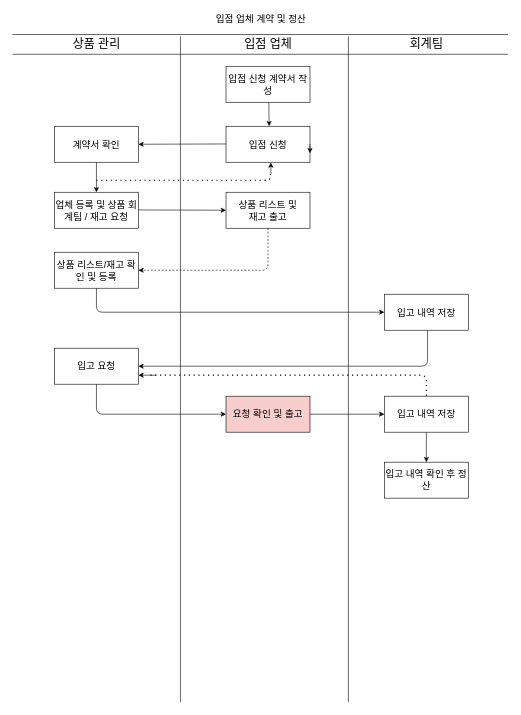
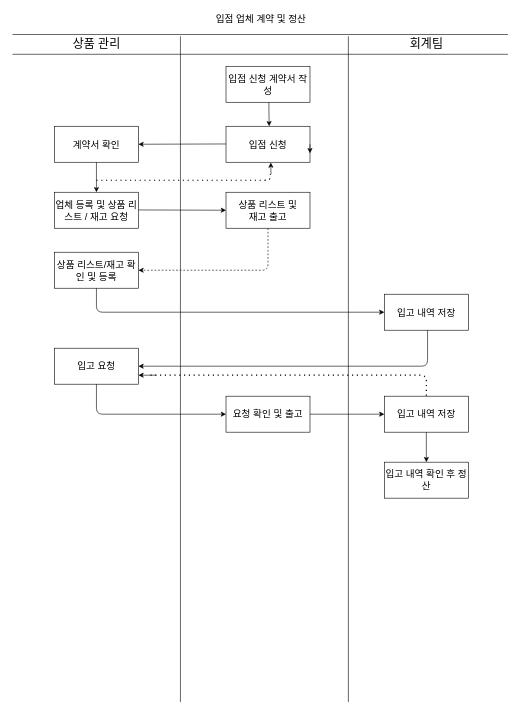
  <mxCell id="0" />
  <mxCell id="1" parent="0" />
  <mxCell id="2" value="" style="endArrow=none;html=1;" parent="1" edge="1"><mxGeometry width="50" height="50" relative="1" as="geometry"><mxPoint y="90" as="sourcePoint" x="20" /><mxPoint x="846" y="90" as="targetPoint" /></mxGeometry></mxCell>
  <mxCell id="3" value="" style="endArrow=none;html=1;" parent="1" edge="1"><mxGeometry width="50" height="50" relative="1" as="geometry"><mxPoint y="57" as="sourcePoint" x="20" /><mxPoint x="846" y="57" as="targetPoint" /></mxGeometry></mxCell>
  <mxCell id="4" value="" style="endArrow=none;html=1;" parent="1" edge="1"><mxGeometry width="50" height="50" relative="1" as="geometry"><mxPoint x="580" y="1170" as="sourcePoint" /><mxPoint x="580" y="60" as="targetPoint" /></mxGeometry></mxCell>
  <mxCell id="5" value="" style="endArrow=none;html=1;" parent="1" edge="1"><mxGeometry width="50" height="50" relative="1" as="geometry"><mxPoint x="300" y="1170" as="sourcePoint" /><mxPoint x="300" y="60" as="targetPoint" /></mxGeometry></mxCell>
- <mxCell id="6" value="입점 업체" style="text;html=1;align=center;verticalAlign=middle;resizable=0;points=[];autosize=1;fontSize=20;" parent="1" vertex="1"><mxGeometry x="396" y="57" width="100" height="30" as="geometry" /></mxCell>
  <mxCell id="7" value="상품 관리" style="text;html=1;align=center;verticalAlign=middle;resizable=0;points=[];autosize=1;fontSize=20;" parent="1" vertex="1"><mxGeometry x="110" y="57" width="100" height="30" as="geometry" /></mxCell>
  <mxCell id="8" value="입점 신청 계약서 작성" style="rounded=0;whiteSpace=wrap;html=1;sketch=0;fontSize=16;" parent="1" vertex="1"><mxGeometry x="376" y="110" width="140" height="60" as="geometry" /></mxCell>
  <mxCell id="9" value="&lt;span&gt;입점 업체 계약 및 정산&lt;/span&gt;" style="text;html=1;align=center;verticalAlign=middle;resizable=0;points=[];autosize=1;fontSize=16;" parent="1" vertex="1"><mxGeometry x="344" y="20" width="180" height="20" as="geometry" /></mxCell>
  <mxCell id="10" value="입점 신청" style="rounded=0;whiteSpace=wrap;html=1;sketch=0;fontSize=16;" parent="1" vertex="1"><mxGeometry x="376" y="210" width="140" height="60" as="geometry" /></mxCell>
  <mxCell id="11" value="계약서 확인" style="rounded=0;whiteSpace=wrap;html=1;sketch=0;fontSize=16;" parent="1" vertex="1"><mxGeometry x="90" y="210" width="140" height="60" as="geometry" /></mxCell>
  <mxCell id="12" value="상품 리스트 및 &lt;br&gt;재고 출고" style="rounded=0;whiteSpace=wrap;html=1;sketch=0;fontSize=16;" parent="1" vertex="1"><mxGeometry x="376" y="320" width="140" height="60" as="geometry" /></mxCell>
  <mxCell id="13" value="상품 리스트/재고 확인 및 등록" style="rounded=0;whiteSpace=wrap;html=1;sketch=0;fontSize=16;" parent="1" vertex="1"><mxGeometry x="90" y="420" width="140" height="60" as="geometry" /></mxCell>
  <mxCell id="14" value="" style="endArrow=classic;html=1;fontSize=16;entryX=0.5;entryY=0;entryDx=0;entryDy=0;" parent="1" edge="1"><mxGeometry width="50" height="50" relative="1" as="geometry"><mxPoint x="447.5" y="170" as="sourcePoint" /><mxPoint x="448" y="210" as="targetPoint" /><Array as="points"><mxPoint x="447.5" y="180" /></Array></mxGeometry></mxCell>
  <mxCell id="15" style="edgeStyle=none;rounded=1;sketch=0;orthogonalLoop=1;jettySize=auto;html=1;entryX=0.5;entryY=0;entryDx=0;entryDy=0;fontSize=16;" parent="1" source="10" target="10" edge="1"><mxGeometry relative="1" as="geometry" /></mxCell>
  <mxCell id="16" value="" style="edgeStyle=none;rounded=1;sketch=0;orthogonalLoop=1;jettySize=auto;html=1;fontSize=16;entryX=1;entryY=0.5;entryDx=0;entryDy=0;" parent="1" target="11" edge="1"><mxGeometry relative="1" as="geometry"><mxPoint x="376" y="239.5" as="sourcePoint" /><mxPoint x="326" y="239.5" as="targetPoint" /></mxGeometry></mxCell>
  <mxCell id="17" value="" style="endArrow=classic;html=1;fontSize=16;entryX=0.5;entryY=0;entryDx=0;entryDy=0;" parent="1" target="21" edge="1"><mxGeometry width="50" height="50" relative="1" as="geometry"><mxPoint x="160" y="270" as="sourcePoint" /><mxPoint x="160" y="310" as="targetPoint" /></mxGeometry></mxCell>
  <mxCell id="18" value="" style="edgeStyle=none;rounded=1;sketch=0;orthogonalLoop=1;jettySize=auto;html=1;fontSize=16;" parent="1" edge="1"><mxGeometry relative="1" as="geometry"><mxPoint x="230" y="349.5" as="sourcePoint" /><mxPoint x="376" y="350" as="targetPoint" /></mxGeometry></mxCell>
  <mxCell id="19" value="" style="endArrow=classic;html=1;fontSize=16;exitX=0.5;exitY=1;exitDx=0;exitDy=0;entryX=1;entryY=0.5;entryDx=0;entryDy=0;dashed=1;" parent="1" source="12" target="13" edge="1"><mxGeometry width="50" height="50" relative="1" as="geometry"><mxPoint x="421" y="470" as="sourcePoint" /><mxPoint x="446" y="510" as="targetPoint" /><Array as="points"><mxPoint x="446" y="450" /></Array></mxGeometry></mxCell>
  <mxCell id="20" value="" style="endArrow=classic;html=1;fontSize=16;exitX=0.5;exitY=1;exitDx=0;exitDy=0;entryX=0;entryY=0.5;entryDx=0;entryDy=0;" parent="1" source="13" edge="1"><mxGeometry width="50" height="50" relative="1" as="geometry"><mxPoint x="166" y="480" as="sourcePoint" /><mxPoint x="640" y="520" as="targetPoint" /><Array as="points"><mxPoint x="160" y="520" /></Array></mxGeometry></mxCell>
- <mxCell id="21" value="업체 등록 및 상품 회계팀 / 재고 요청" style="rounded=0;whiteSpace=wrap;html=1;sketch=0;fontSize=16;" parent="1" vertex="1"><mxGeometry x="90" y="320" width="140" height="60" as="geometry" /></mxCell>
+ <mxCell id="21" value="업체 등록 및 상품 리스트 / 재고 요청" style="rounded=0;whiteSpace=wrap;html=1;sketch=0;fontSize=16;" parent="1" vertex="1"><mxGeometry x="90" y="320" width="140" height="60" as="geometry" /></mxCell>
  <mxCell id="22" value="" style="endArrow=none;dashed=1;html=1;dashPattern=1 3;strokeWidth=2;fontSize=16;" parent="1" edge="1"><mxGeometry width="50" height="50" relative="1" as="geometry"><mxPoint x="160" y="300" as="sourcePoint" /><mxPoint x="450" y="290" as="targetPoint" /><Array as="points"><mxPoint x="450" y="300" /></Array></mxGeometry></mxCell>
  <mxCell id="23" value="" style="endArrow=classic;html=1;fontSize=16;entryX=0.533;entryY=1.008;entryDx=0;entryDy=0;entryPerimeter=0;" parent="1" target="10" edge="1"><mxGeometry width="50" height="50" relative="1" as="geometry"><mxPoint x="451" y="290" as="sourcePoint" /><mxPoint x="490" y="350" as="targetPoint" /><Array as="points" /></mxGeometry></mxCell>
  <mxCell id="24" value="회계팀" style="text;html=1;align=center;verticalAlign=middle;resizable=0;points=[];autosize=1;fontSize=20;" parent="1" vertex="1"><mxGeometry x="670" y="57" width="80" height="30" as="geometry" /></mxCell>
  <mxCell id="25" value="입고 내역 저장" style="rounded=0;whiteSpace=wrap;html=1;sketch=0;fontSize=16;" parent="1" vertex="1"><mxGeometry x="640" y="490" width="140" height="60" as="geometry" /></mxCell>
  <mxCell id="26" style="edgeStyle=none;rounded=1;sketch=0;orthogonalLoop=1;jettySize=auto;html=1;exitX=1;exitY=0.5;exitDx=0;exitDy=0;entryX=1;entryY=0.75;entryDx=0;entryDy=0;fontSize=16;" parent="1" source="10" target="10" edge="1"><mxGeometry relative="1" as="geometry" /></mxCell>
- <mxCell id="27" value="요청 확인 및 출고" style="rounded=0;whiteSpace=wrap;html=1;sketch=0;fontSize=16;fillColor=#f8cecc;" parent="1" vertex="1"><mxGeometry x="376" y="660" width="140" height="60" as="geometry" /></mxCell>
+ <mxCell id="27" value="요청 확인 및 출고" style="rounded=0;whiteSpace=wrap;html=1;sketch=0;fontSize=16;" parent="1" vertex="1"><mxGeometry x="376" y="660" width="140" height="60" as="geometry" /></mxCell>
  <mxCell id="28" value="입고 요청" style="rounded=0;whiteSpace=wrap;html=1;sketch=0;fontSize=16;" parent="1" vertex="1"><mxGeometry x="90" y="580" width="140" height="60" as="geometry" /></mxCell>
  <mxCell id="29" value="" style="endArrow=classic;html=1;fontSize=16;exitX=0.5;exitY=1;exitDx=0;exitDy=0;entryX=1;entryY=0.5;entryDx=0;entryDy=0;" parent="1" target="28" edge="1"><mxGeometry width="50" height="50" relative="1" as="geometry"><mxPoint x="712" y="550" as="sourcePoint" /><mxPoint x="496" y="620" as="targetPoint" /><Array as="points"><mxPoint x="712" y="610" /></Array></mxGeometry></mxCell>
  <mxCell id="30" value="" style="endArrow=classic;html=1;fontSize=16;exitX=0.5;exitY=1;exitDx=0;exitDy=0;entryX=0;entryY=0.5;entryDx=0;entryDy=0;" parent="1" target="27" edge="1"><mxGeometry width="50" height="50" relative="1" as="geometry"><mxPoint x="160" y="640" as="sourcePoint" /><mxPoint x="640" y="680" as="targetPoint" /><Array as="points"><mxPoint x="160" y="690" /></Array></mxGeometry></mxCell>
  <mxCell id="31" value="입고 내역 저장" style="rounded=0;whiteSpace=wrap;html=1;sketch=0;fontSize=16;" parent="1" vertex="1"><mxGeometry x="640" y="660" width="140" height="60" as="geometry" /></mxCell>
  <mxCell id="32" value="" style="endArrow=none;dashed=1;html=1;dashPattern=1 3;strokeWidth=2;entryX=0.5;entryY=0;entryDx=0;entryDy=0;" parent="1" target="31" edge="1"><mxGeometry width="50" height="50" relative="1" as="geometry"><mxPoint x="250" y="625" as="sourcePoint" /><mxPoint x="460" y="520" as="targetPoint" /><Array as="points"><mxPoint x="710" y="625" /></Array></mxGeometry></mxCell>
  <mxCell id="33" value="" style="endArrow=classic;html=1;entryX=1;entryY=0.75;entryDx=0;entryDy=0;" parent="1" target="28" edge="1"><mxGeometry width="50" height="50" relative="1" as="geometry"><mxPoint x="260" y="625" as="sourcePoint" /><mxPoint x="460" y="520" as="targetPoint" /></mxGeometry></mxCell>
  <mxCell id="34" value="" style="endArrow=classic;html=1;entryX=0;entryY=0.5;entryDx=0;entryDy=0;exitX=1;exitY=0.5;exitDx=0;exitDy=0;" parent="1" source="27" target="31" edge="1"><mxGeometry width="50" height="50" relative="1" as="geometry"><mxPoint x="410" y="730" as="sourcePoint" /><mxPoint x="460" y="680" as="targetPoint" /></mxGeometry></mxCell>
  <mxCell id="35" value="입고 내역 확인 후 정산" style="rounded=0;whiteSpace=wrap;html=1;sketch=0;fontSize=16;" parent="1" vertex="1"><mxGeometry x="640" y="770" width="140" height="60" as="geometry" /></mxCell>
  <mxCell id="36" value="" style="endArrow=classic;html=1;entryX=0.5;entryY=0;entryDx=0;entryDy=0;exitX=0.5;exitY=1;exitDx=0;exitDy=0;" parent="1" source="31" target="35" edge="1"><mxGeometry width="50" height="50" relative="1" as="geometry"><mxPoint x="600" y="740" as="sourcePoint" /><mxPoint x="724" y="740" as="targetPoint" /></mxGeometry></mxCell>
